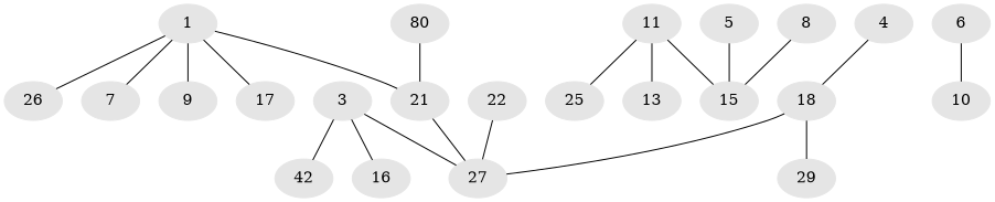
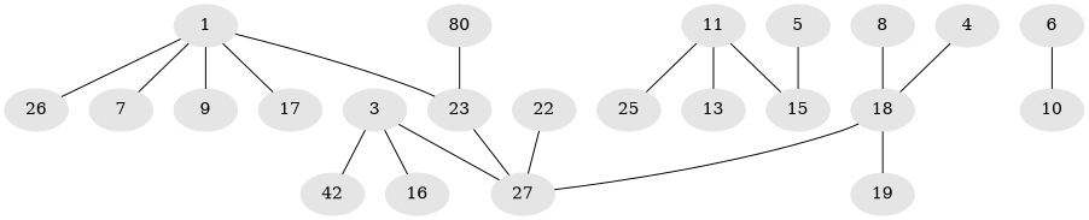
  graph {
    node [color=gray90 style=filled]
    edge [weight=1.0]
    1
    7
    9
    17
-   21
+   21 [label=23]
    26
    27
    n8 [label=42]
    3
    16
    4
    18
-   19 [label=29]
+   19
    5
    15
    6
    10
    8
    11
    13
    25
    n22 [label=80]
    22
    1 -- 7
    1 -- 9
    1 -- 17
    1 -- 21
    1 -- 26
    21 -- 27
    3 -- 27
    3 -- n8
    3 -- 16
    4 -- 18
    18 -- 27
    18 -- 19
    5 -- 15
    6 -- 10
-   8 -- 15
+   8 -- 18
    11 -- 15
    11 -- 13
    11 -- 25
    n22 -- 21
    22 -- 27
  }
